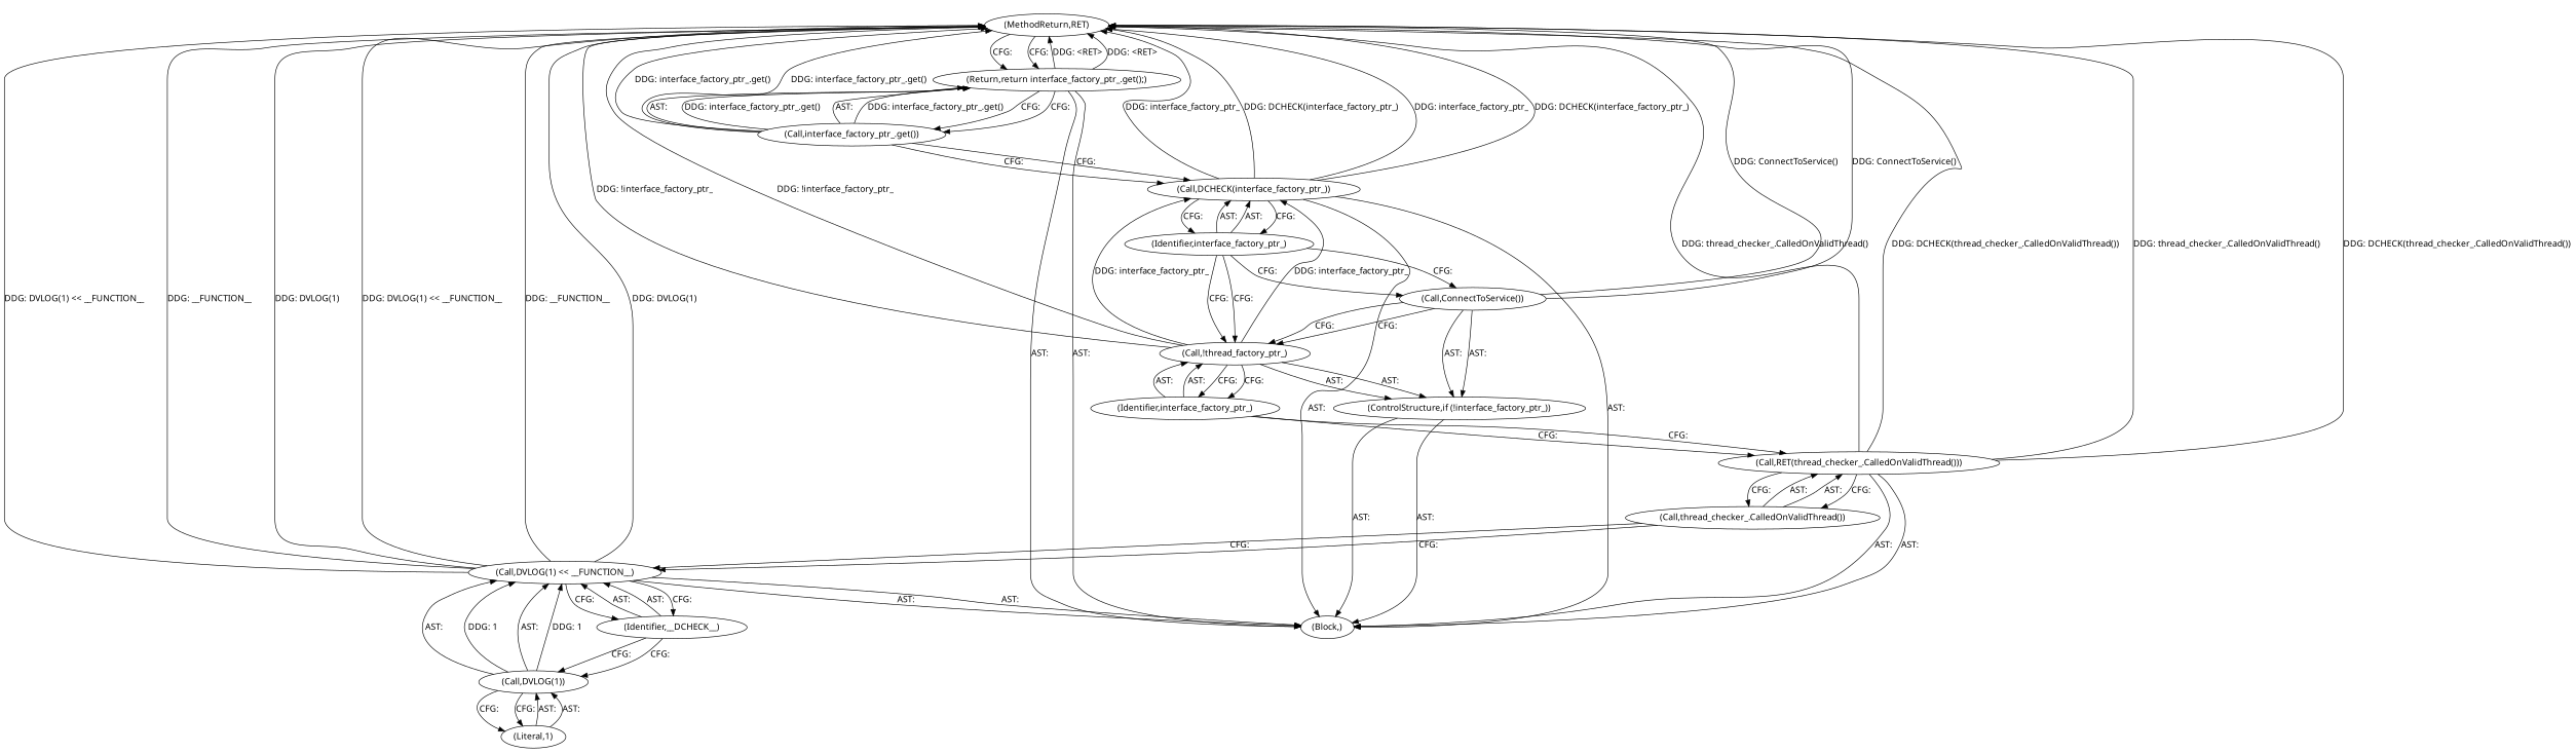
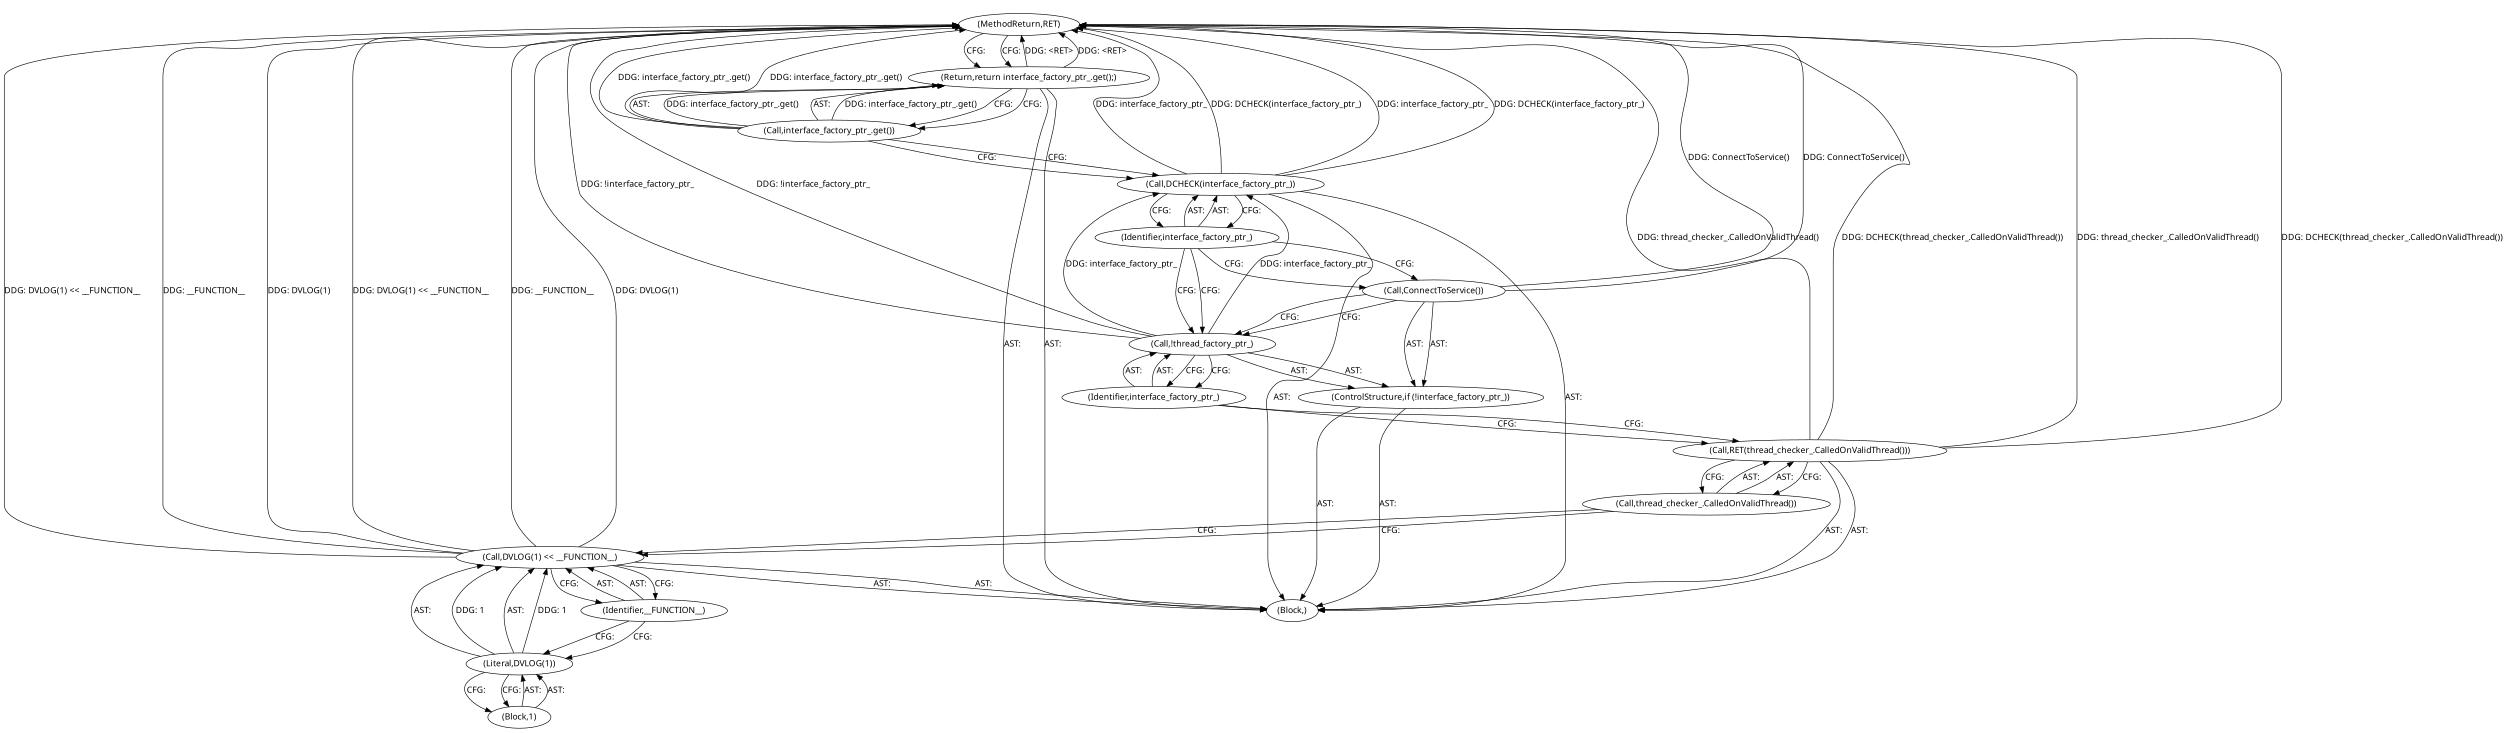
  digraph {
    fontname="Noto Sans"
    node [fontname="Noto Sans"]
    edge [fontname="Noto Sans"]
    n1 [label="(MethodReturn,RET)"]
    n2 [label="(Return,return interface_factory_ptr_.get();)"]
    n3 [label="(Block,)"]
    n4 [label="(Call,interface_factory_ptr_.get())"]
    n5 [label="(Call,DCHECK(interface_factory_ptr_))"]
    n6 [label="(Identifier,interface_factory_ptr_)"]
-   n7 [label="(Identifier,__DCHECK__)"]
+   n7 [label="(Identifier,__FUNCTION__)"]
    n8 [label="(Call,DVLOG(1) << __FUNCTION__)"]
-   n9 [label="(Call,DVLOG(1))"]
-   n10 [label="(Literal,1)"]
+   n9 [label="(Literal,DVLOG(1))"]
+   n10 [label="(Block,1)"]
    n11 [label="(Call,thread_checker_.CalledOnValidThread())"]
    n12 [label="(Call,RET(thread_checker_.CalledOnValidThread()))"]
    n13 [label="(ControlStructure,if (!interface_factory_ptr_))"]
    n14 [label="(Call,!thread_factory_ptr_)"]
    n15 [label="(Identifier,interface_factory_ptr_)"]
    n16 [label="(Call,ConnectToService())"]
    n1 -> n2 [label="CFG: "]
    n1 -> n2 [label="CFG: "]
    n2 -> n1 [label="DDG: <RET>"]
    n2 -> n1 [label="DDG: <RET>"]
    n2 -> n3 [label="AST: "]
    n2 -> n3 [label="AST: "]
    n2 -> n4 [label="CFG: "]
    n2 -> n4 [label="CFG: "]
    n4 -> n1 [label="DDG: interface_factory_ptr_.get()"]
    n4 -> n1 [label="DDG: interface_factory_ptr_.get()"]
    n4 -> n2 [label="AST: "]
    n4 -> n2 [label="DDG: interface_factory_ptr_.get()"]
    n4 -> n2 [label="AST: "]
    n4 -> n2 [label="DDG: interface_factory_ptr_.get()"]
    n4 -> n5 [label="CFG: "]
    n4 -> n5 [label="CFG: "]
    n5 -> n1 [label="DDG: interface_factory_ptr_"]
    n5 -> n1 [label="DDG: DCHECK(interface_factory_ptr_)"]
    n5 -> n1 [label="DDG: interface_factory_ptr_"]
    n5 -> n1 [label="DDG: DCHECK(interface_factory_ptr_)"]
    n5 -> n3 [label="AST: "]
    n5 -> n3 [label="AST: "]
    n5 -> n6 [label="CFG: "]
    n5 -> n6 [label="CFG: "]
    n6 -> n5 [label="AST: "]
    n6 -> n5 [label="AST: "]
    n6 -> n14 [label="CFG: "]
    n6 -> n14 [label="CFG: "]
    n6 -> n16 [label="CFG: "]
    n6 -> n16 [label="CFG: "]
    n7 -> n8 [label="AST: "]
    n7 -> n8 [label="AST: "]
    n7 -> n9 [label="CFG: "]
    n7 -> n9 [label="CFG: "]
    n8 -> n1 [label="DDG: __FUNCTION__"]
    n8 -> n1 [label="DDG: DVLOG(1)"]
    n8 -> n1 [label="DDG: DVLOG(1) << __FUNCTION__"]
    n8 -> n1 [label="DDG: __FUNCTION__"]
    n8 -> n1 [label="DDG: DVLOG(1)"]
    n8 -> n1 [label="DDG: DVLOG(1) << __FUNCTION__"]
    n8 -> n3 [label="AST: "]
    n8 -> n3 [label="AST: "]
    n8 -> n7 [label="CFG: "]
    n8 -> n7 [label="CFG: "]
    n9 -> n8 [label="AST: "]
    n9 -> n8 [label="DDG: 1"]
    n9 -> n8 [label="AST: "]
    n9 -> n8 [label="DDG: 1"]
    n9 -> n10 [label="CFG: "]
    n9 -> n10 [label="CFG: "]
    n10 -> n9 [label="AST: "]
    n10 -> n9 [label="AST: "]
    n11 -> n8 [label="CFG: "]
    n11 -> n8 [label="CFG: "]
    n11 -> n12 [label="AST: "]
    n11 -> n12 [label="AST: "]
    n12 -> n1 [label="DDG: thread_checker_.CalledOnValidThread()"]
    n12 -> n1 [label="DDG: DCHECK(thread_checker_.CalledOnValidThread())"]
    n12 -> n1 [label="DDG: thread_checker_.CalledOnValidThread()"]
    n12 -> n1 [label="DDG: DCHECK(thread_checker_.CalledOnValidThread())"]
    n12 -> n3 [label="AST: "]
    n12 -> n3 [label="AST: "]
    n12 -> n11 [label="CFG: "]
    n12 -> n11 [label="CFG: "]
    n13 -> n3 [label="AST: "]
    n13 -> n3 [label="AST: "]
    n14 -> n1 [label="DDG: !interface_factory_ptr_"]
    n14 -> n1 [label="DDG: !interface_factory_ptr_"]
    n14 -> n5 [label="DDG: interface_factory_ptr_"]
    n14 -> n5 [label="DDG: interface_factory_ptr_"]
    n14 -> n13 [label="AST: "]
    n14 -> n13 [label="AST: "]
    n14 -> n15 [label="CFG: "]
    n14 -> n15 [label="CFG: "]
    n15 -> n12 [label="CFG: "]
    n15 -> n12 [label="CFG: "]
    n15 -> n14 [label="AST: "]
    n15 -> n14 [label="AST: "]
    n16 -> n1 [label="DDG: ConnectToService()"]
    n16 -> n1 [label="DDG: ConnectToService()"]
    n16 -> n13 [label="AST: "]
    n16 -> n13 [label="AST: "]
    n16 -> n14 [label="CFG: "]
    n16 -> n14 [label="CFG: "]
  }
